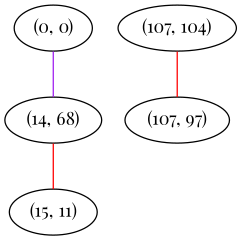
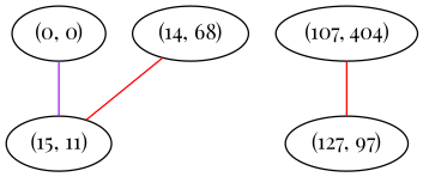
  graph {
    fontname="Playfair Display"
    node [fontname="Playfair Display"]
    edge [color=red fontname="Playfair Display" weight=1]
    "(0, 0)"
    "(15, 11)"
-   "(107, 104)"
-   "(107, 97)"
+   "(107, 104)" [label="(107, 404)"]
+   "(107, 97)" [label="(127, 97)"]
    "(14, 68)"
-   "(0, 0)" -- "(14, 68)" [color=purple weight=4]
+   "(0, 0)" -- "(15, 11)" [color=purple weight=4]
    "(107, 104)" -- "(107, 97)"
    "(14, 68)" -- "(15, 11)"
  }
